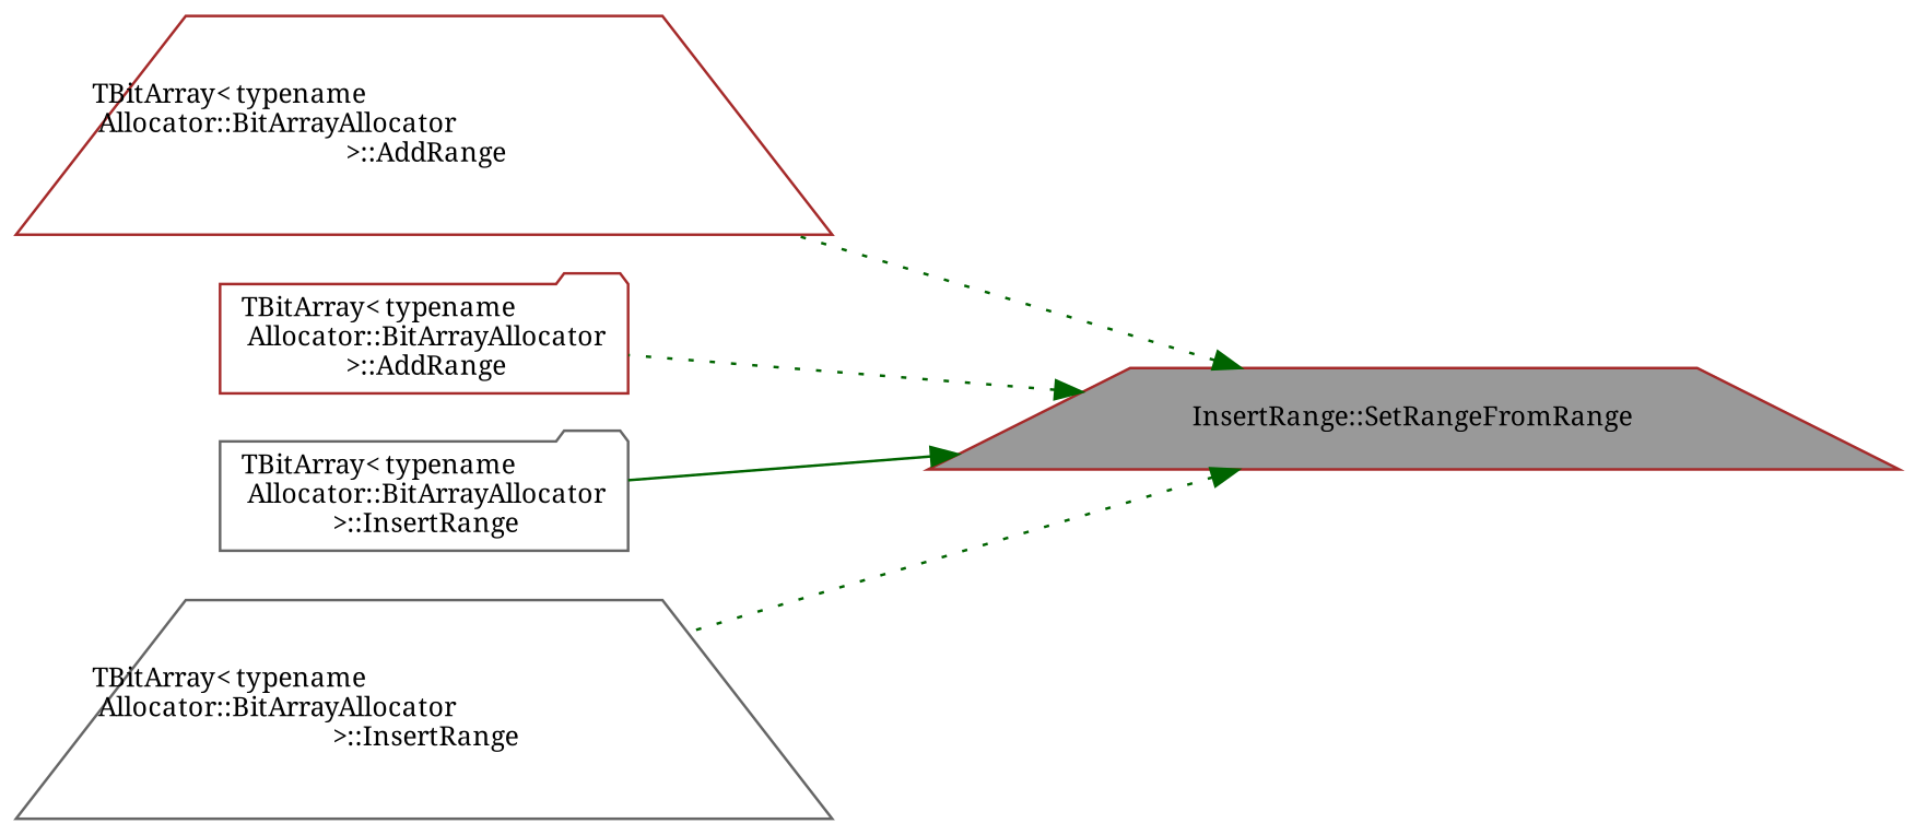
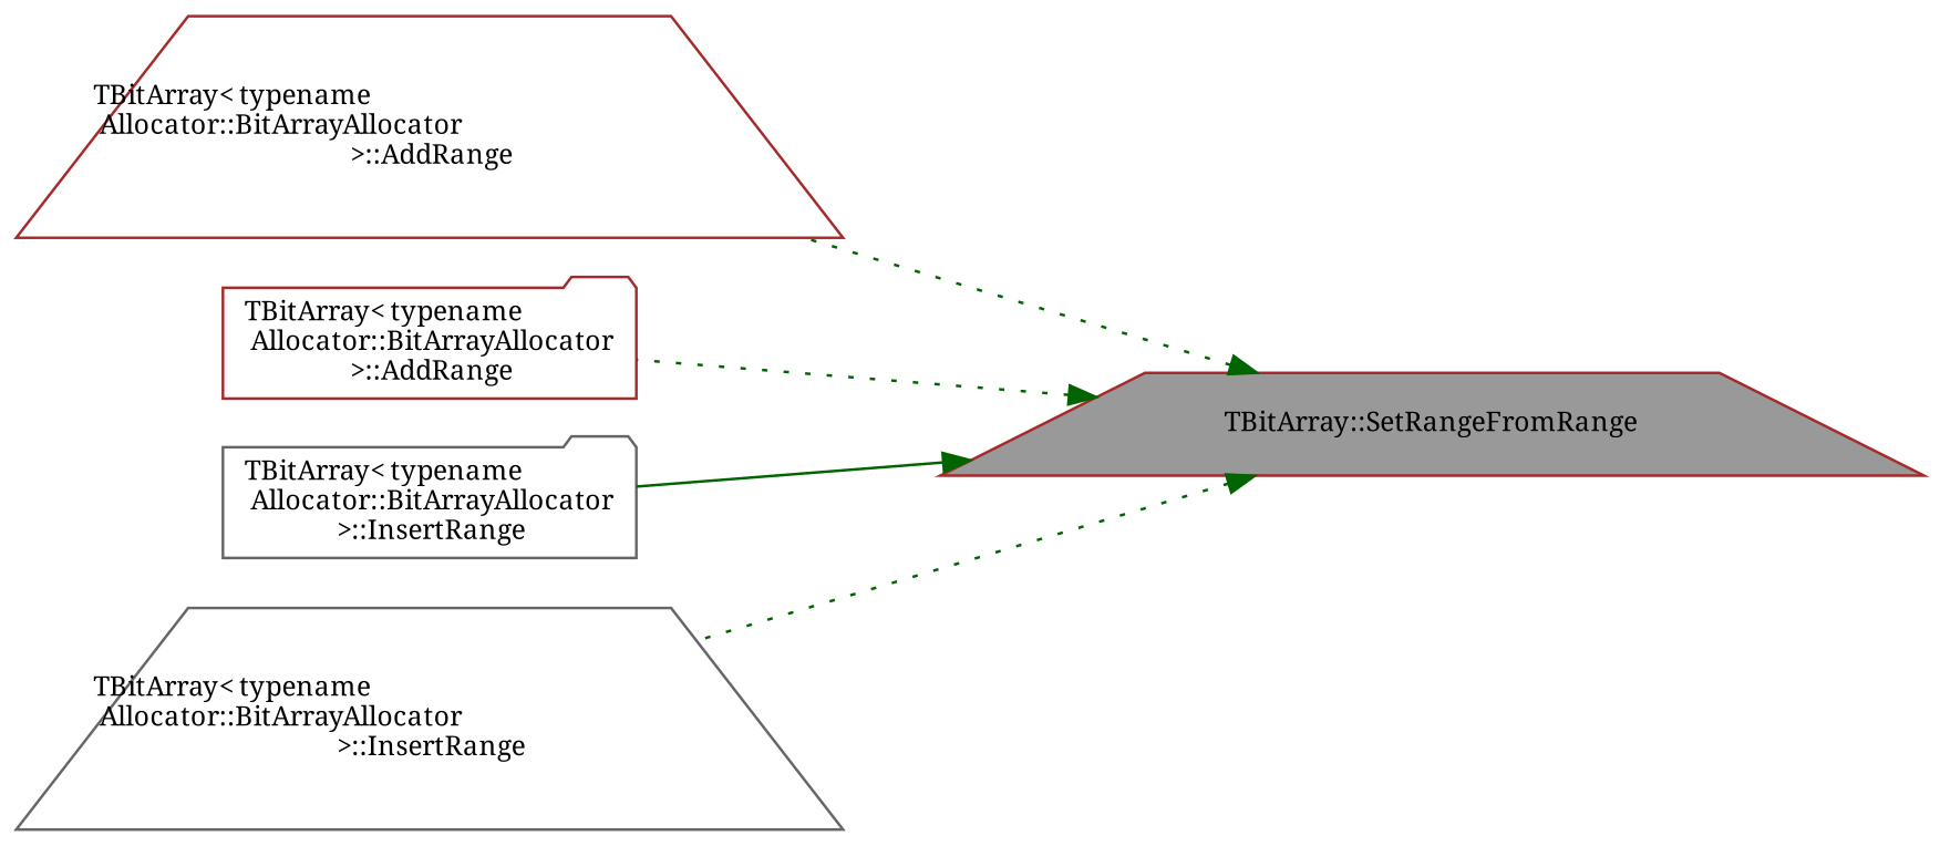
  digraph {
    rankdir=RL
    fontname="Noto Serif"
    node [color=brown fillcolor=white fontname="Noto Serif" fontsize=10 shape=trapezium style=filled]
    edge [color=darkgreen dir=back fontname="Noto Serif" fontsize=10 labelfontname=Helvetica labelfontsize=10 style=dotted]
-   n1 [fillcolor=grey60 fontcolor=black height=0.2 label="InsertRange::SetRangeFromRange" width=0.4]
+   n1 [fillcolor=grey60 fontcolor=black height=0.2 label="TBitArray::SetRangeFromRange" width=0.4]
    n2 [height=0.2 label="TBitArray\< typename\l Allocator::BitArrayAllocator\l \>::AddRange" width=0.4]
    n3 [height=0.2 label="TBitArray\< typename\l Allocator::BitArrayAllocator\l \>::AddRange" shape=folder width=0.4]
    n4 [color=gray40 height=0.2 label="TBitArray\< typename\l Allocator::BitArrayAllocator\l \>::InsertRange" shape=folder width=0.4]
    n5 [color=gray40 height=0.2 label="TBitArray\< typename\l Allocator::BitArrayAllocator\l \>::InsertRange" width=0.4]
    n1 -> n2
    n1 -> n3
    n1 -> n4 [style=solid]
    n1 -> n5
  }
